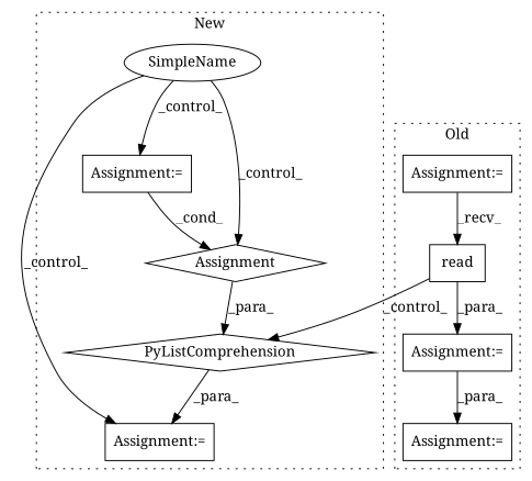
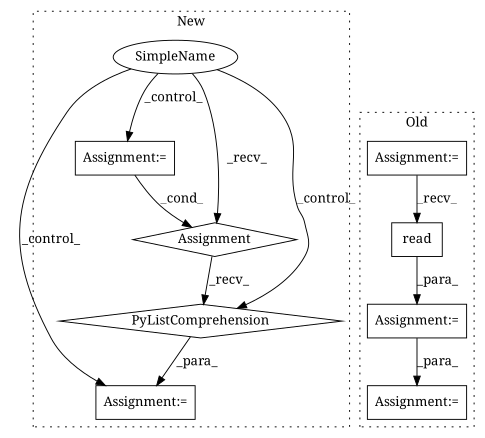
  digraph {
    fontname="Noto Serif"
    node [a=7 fontname="Noto Serif" l=1 shape=box]
    edge [fontname="Noto Serif"]
    n1 [a=32 l=6 label=read s=11575]
    n2 [l=33 label="Assignment:=" s=11801]
    n3 [label="Assignment:=" s=11707]
    n4 [l=5 label="Assignment:=" s=10878]
    n5 [a=109 l=127 label=PyListComprehension s=10958 shape=diamond]
    n6 [a=113 l=44 label=Assignment s=11033 shape=diamond]
    n7 [label="Assignment:=" s=10888]
    n8 [l=14 label="Assignment:=" s=10944]
    n9 [a=42 l=13 label=SimpleName s=10636 shape=ellipse]
    subgraph cluster_1 {
      label=Old
      style=dotted
      n1
      n2
      n3
      n4
    }
    subgraph cluster_2 {
      label=New
      style=dotted
      n5
      n6
      n7
      n8
      n9
    }
    n1 -> n2 [label=_para_]
    n2 -> n3 [label=_para_]
    n4 -> n1 [label=_recv_]
    n5 -> n8 [label=_para_]
-   n6 -> n5 [label=_para_]
+   n6 -> n5 [label=_recv_]
    n7 -> n6 [label=_cond_]
-   n1 -> n5 [label=_control_]
-   n9 -> n6 [label=_control_]
+   n9 -> n5 [label=_control_]
+   n9 -> n6 [label=_recv_]
    n9 -> n7 [label=_control_]
    n9 -> n8 [label=_control_]
  }
